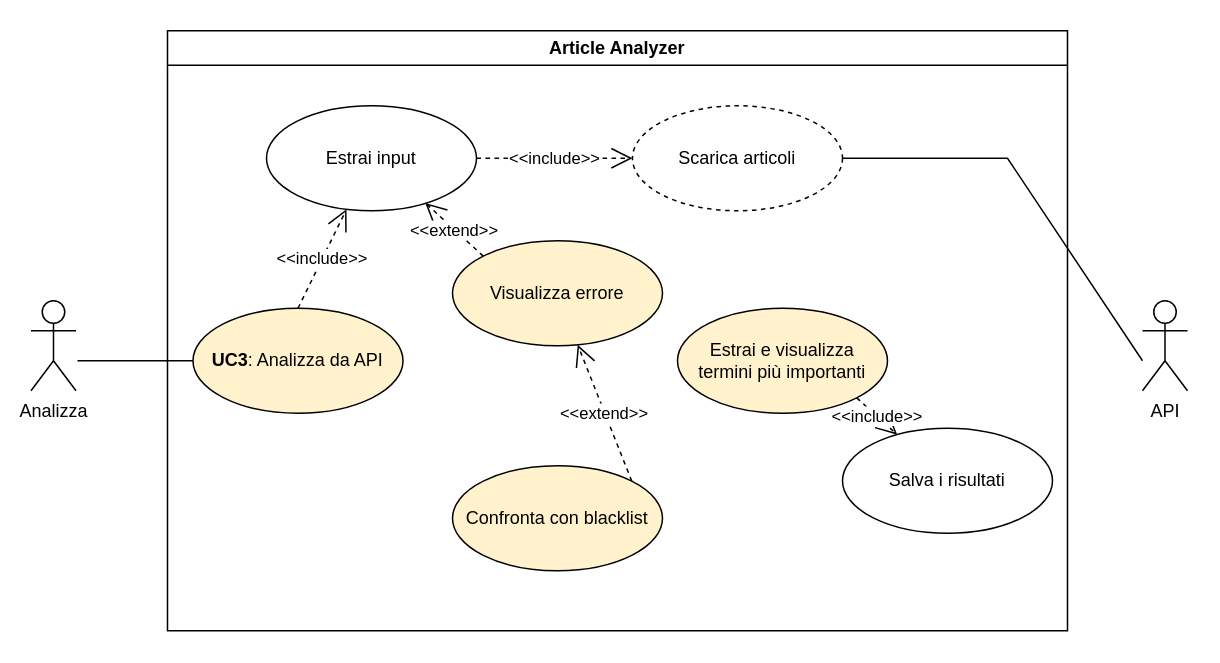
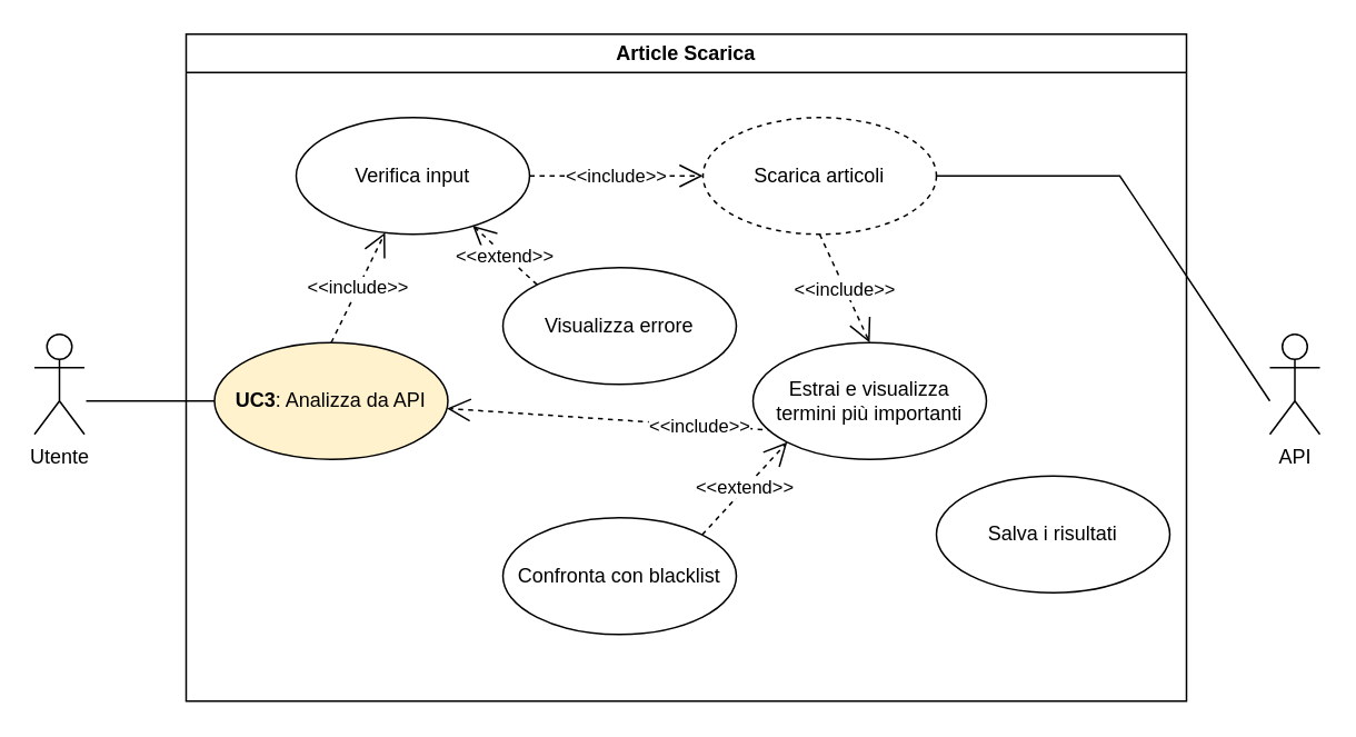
  <mxCell id="0" />
  <mxCell id="1" parent="0" />
- <mxCell id="2" value="Analizza" style="shape=umlActor;verticalLabelPosition=bottom;verticalAlign=top;html=1;" parent="1" vertex="1"><mxGeometry x="20" y="200" width="30" height="60" as="geometry" /></mxCell>
- <mxCell id="3" value="Article Analyzer" style="swimlane;whiteSpace=wrap;html=1;" parent="1" vertex="1"><mxGeometry x="111" y="20" width="600" height="400" as="geometry"><mxRectangle x="170" y="40" width="130" height="30" as="alternateBounds" /></mxGeometry></mxCell>
+ <mxCell id="2" value="Utente" style="shape=umlActor;verticalLabelPosition=bottom;verticalAlign=top;html=1;" parent="1" vertex="1"><mxGeometry x="20" y="200" width="30" height="60" as="geometry" /></mxCell>
+ <mxCell id="3" value="Article Scarica" style="swimlane;whiteSpace=wrap;html=1;" parent="1" vertex="1"><mxGeometry x="111" y="20" width="600" height="400" as="geometry"><mxRectangle x="170" y="40" width="130" height="30" as="alternateBounds" /></mxGeometry></mxCell>
  <mxCell id="4" value="&lt;b&gt;UC3&lt;/b&gt;: Analizza da API" style="ellipse;whiteSpace=wrap;html=1;fillColor=#fff2cc;" parent="3" vertex="1"><mxGeometry x="17" y="185" width="140" height="70" as="geometry" /></mxCell>
- <mxCell id="5" value="Estrai input" style="ellipse;whiteSpace=wrap;html=1;" parent="3" vertex="1"><mxGeometry x="66" y="50" width="140" height="70" as="geometry" /></mxCell>
+ <mxCell id="5" value="Verifica input" style="ellipse;whiteSpace=wrap;html=1;" parent="3" vertex="1"><mxGeometry x="66" y="50" width="140" height="70" as="geometry" /></mxCell>
  <mxCell id="6" value="&amp;lt;&amp;lt;include&amp;gt;&amp;gt;" style="endArrow=open;endSize=12;dashed=1;html=1;rounded=0;exitX=0.5;exitY=0;exitDx=0;exitDy=0;" parent="3" source="4" target="5" edge="1"><mxGeometry width="160" relative="1" as="geometry"><mxPoint x="107" y="170" as="sourcePoint" /><mxPoint x="177" y="190" as="targetPoint" /></mxGeometry></mxCell>
  <mxCell id="7" value="Scarica articoli" style="ellipse;whiteSpace=wrap;html=1;dashed=1;" parent="3" vertex="1"><mxGeometry x="310" y="50" width="140" height="70" as="geometry" /></mxCell>
- <mxCell id="8" value="Confronta con blacklist" style="ellipse;whiteSpace=wrap;html=1;fillColor=#fff2cc;" parent="3" vertex="1"><mxGeometry x="190" y="290" width="140" height="70" as="geometry" /></mxCell>
+ <mxCell id="8" value="Confronta con blacklist" style="ellipse;whiteSpace=wrap;html=1;" parent="3" vertex="1"><mxGeometry x="190" y="290" width="140" height="70" as="geometry" /></mxCell>
  <mxCell id="9" value="&amp;lt;&amp;lt;include&amp;gt;&amp;gt;" style="endArrow=open;endSize=12;dashed=1;html=1;rounded=0;exitX=1;exitY=0.5;exitDx=0;exitDy=0;entryX=0;entryY=0.5;entryDx=0;entryDy=0;" parent="3" source="5" target="7" edge="1"><mxGeometry width="160" relative="1" as="geometry"><mxPoint x="306" y="235" as="sourcePoint" /><mxPoint x="377" y="210" as="targetPoint" /><Array as="points" /></mxGeometry></mxCell>
- <mxCell id="10" value="&amp;lt;&amp;lt;extend&amp;gt;&amp;gt;" style="endArrow=open;endSize=12;dashed=1;html=1;rounded=0;exitX=1;exitY=0;exitDx=0;exitDy=0;" parent="3" source="8" target="15" edge="1"><mxGeometry width="160" relative="1" as="geometry"><mxPoint x="107" y="290" as="sourcePoint" /><mxPoint x="267" y="290" as="targetPoint" /></mxGeometry></mxCell>
- <mxCell id="11" value="&amp;lt;&amp;lt;include&amp;gt;&amp;gt;" style="endArrow=open;endSize=12;dashed=1;html=1;rounded=0;exitX=1;exitY=1;exitDx=0;exitDy=0;" parent="3" source="13" target="12" edge="1"><mxGeometry width="160" relative="1" as="geometry"><mxPoint x="467" y="314.5" as="sourcePoint" /><mxPoint x="510" y="260" as="targetPoint" /></mxGeometry></mxCell>
+ <mxCell id="10" value="&amp;lt;&amp;lt;extend&amp;gt;&amp;gt;" style="endArrow=open;endSize=12;dashed=1;html=1;rounded=0;exitX=1;exitY=0;exitDx=0;exitDy=0;entryX=0;entryY=1;entryDx=0;entryDy=0;" parent="3" source="8" target="13" edge="1"><mxGeometry width="160" relative="1" as="geometry"><mxPoint x="107" y="290" as="sourcePoint" /><mxPoint x="267" y="290" as="targetPoint" /></mxGeometry></mxCell>
+ <mxCell id="11" value="&amp;lt;&amp;lt;include&amp;gt;&amp;gt;" style="endArrow=open;endSize=12;dashed=1;html=1;rounded=0;exitX=1;exitY=1;exitDx=0;exitDy=0;" parent="3" source="13" target="4" edge="1"><mxGeometry width="160" relative="1" as="geometry"><mxPoint x="467" y="314.5" as="sourcePoint" /><mxPoint x="510" y="260" as="targetPoint" /></mxGeometry></mxCell>
  <mxCell id="12" value="Salva i risultati" style="ellipse;whiteSpace=wrap;html=1;" parent="3" vertex="1"><mxGeometry x="450" y="265" width="140" height="70" as="geometry" /></mxCell>
- <mxCell id="13" value="Estrai e visualizza&lt;br&gt;termini più importanti" style="ellipse;whiteSpace=wrap;html=1;fillColor=#fff2cc;" parent="3" vertex="1"><mxGeometry x="340" y="185" width="140" height="70" as="geometry" /></mxCell>
- <mxCell id="15" value="Visualizza errore" style="ellipse;whiteSpace=wrap;html=1;fillColor=#fff2cc;" parent="3" vertex="1"><mxGeometry x="190" y="140" width="140" height="70" as="geometry" /></mxCell>
+ <mxCell id="13" value="Estrai e visualizza&lt;br&gt;termini più importanti" style="ellipse;whiteSpace=wrap;html=1;" parent="3" vertex="1"><mxGeometry x="340" y="185" width="140" height="70" as="geometry" /></mxCell>
+ <mxCell id="14" value="&amp;lt;&amp;lt;include&amp;gt;&amp;gt;" style="endArrow=open;endSize=12;dashed=1;html=1;rounded=0;exitX=0.5;exitY=1;exitDx=0;exitDy=0;entryX=0.5;entryY=0;entryDx=0;entryDy=0;" parent="3" source="7" target="13" edge="1"><mxGeometry width="160" relative="1" as="geometry"><mxPoint x="357" y="150" as="sourcePoint" /><mxPoint x="253" y="300" as="targetPoint" /><Array as="points" /></mxGeometry></mxCell>
+ <mxCell id="15" value="Visualizza errore" style="ellipse;whiteSpace=wrap;html=1;" parent="3" vertex="1"><mxGeometry x="190" y="140" width="140" height="70" as="geometry" /></mxCell>
  <mxCell id="16" value="&amp;lt;&amp;lt;extend&amp;gt;&amp;gt;" style="endArrow=open;endSize=12;dashed=1;html=1;rounded=0;exitX=0;exitY=0;exitDx=0;exitDy=0;entryX=0.756;entryY=0.925;entryDx=0;entryDy=0;entryPerimeter=0;" parent="3" source="15" target="5" edge="1"><mxGeometry width="160" relative="1" as="geometry"><mxPoint x="299" y="310" as="sourcePoint" /><mxPoint x="341" y="255" as="targetPoint" /></mxGeometry></mxCell>
  <mxCell id="17" value="" style="endArrow=none;html=1;rounded=0;entryX=0;entryY=0.5;entryDx=0;entryDy=0;" parent="1" target="4" edge="1"><mxGeometry width="50" height="50" relative="1" as="geometry"><mxPoint x="51" y="240" as="sourcePoint" /><mxPoint x="147" y="250" as="targetPoint" /></mxGeometry></mxCell>
  <mxCell id="18" value="API" style="shape=umlActor;verticalLabelPosition=bottom;verticalAlign=top;html=1;" parent="1" vertex="1"><mxGeometry x="761" y="200" width="30" height="60" as="geometry" /></mxCell>
  <mxCell id="19" value="" style="endArrow=none;html=1;rounded=0;exitX=1;exitY=0.5;exitDx=0;exitDy=0;" parent="1" source="7" edge="1"><mxGeometry width="50" height="50" relative="1" as="geometry"><mxPoint x="381" y="350" as="sourcePoint" /><mxPoint x="761" y="240" as="targetPoint" /><Array as="points"><mxPoint x="671" y="105" /></Array></mxGeometry></mxCell>
